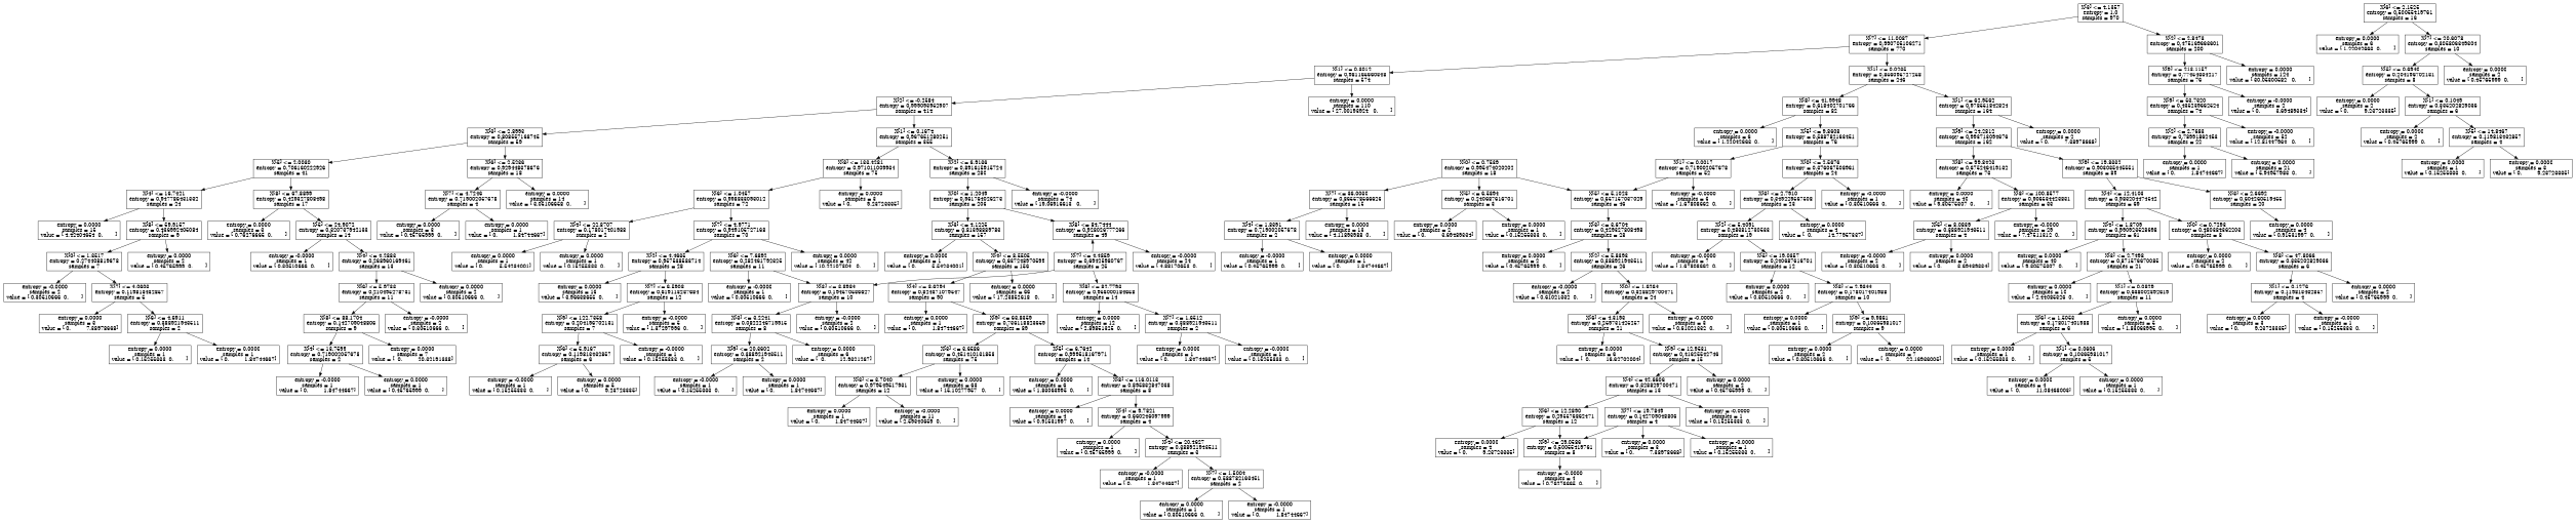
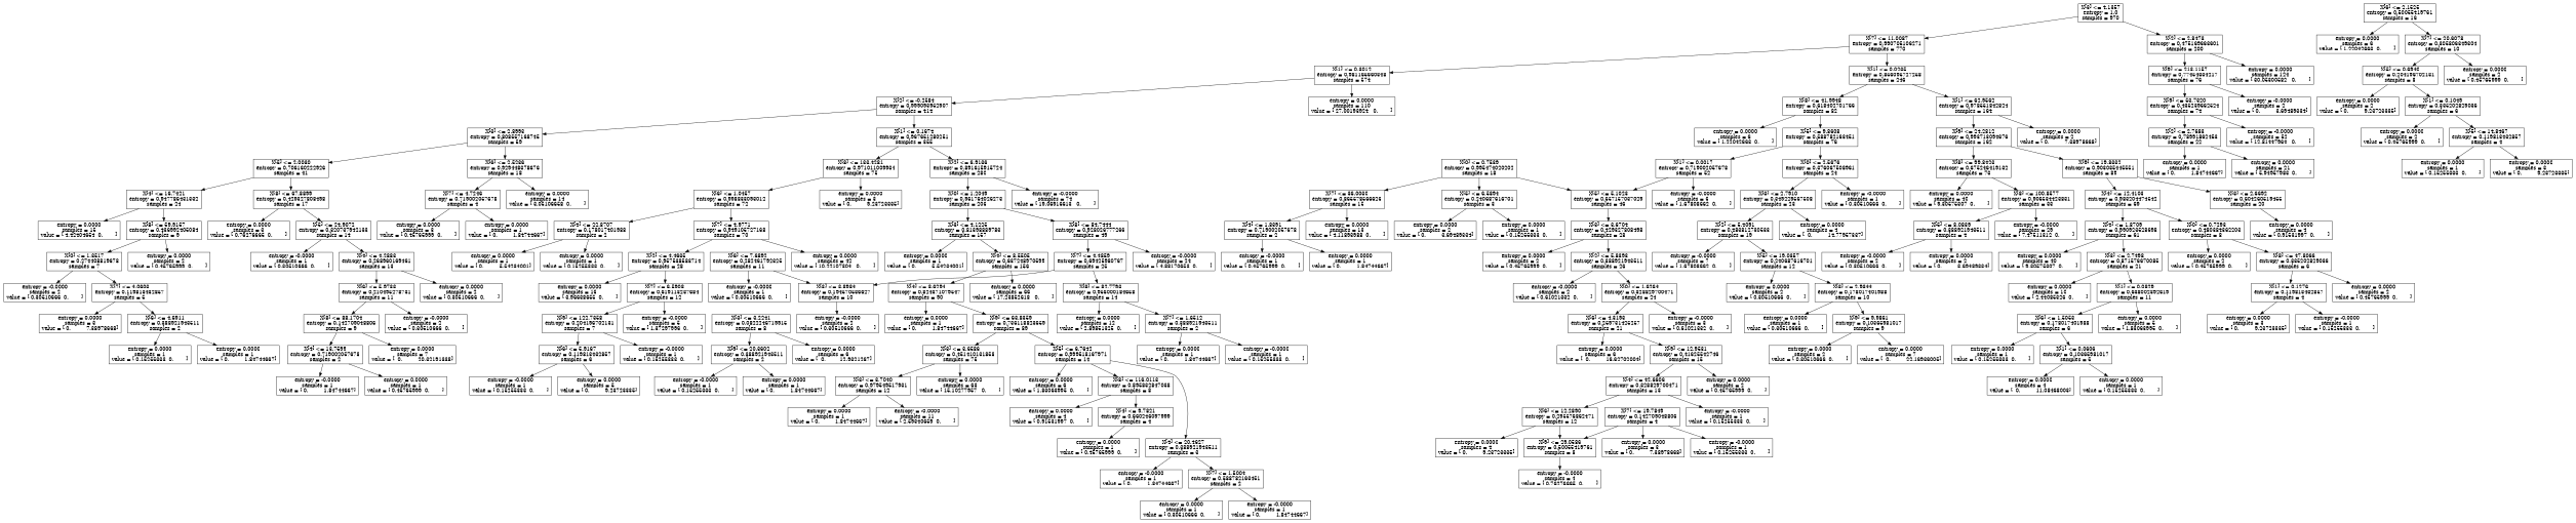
  digraph {
    fontname="DejaVu Serif"
    node [fontname="DejaVu Serif" shape=box]
    edge [fontname="DejaVu Serif"]
    n1 [label="X[3] <= 4.1357\nentropy = 1.0\nsamples = 970"]
    n2 [label="X[7] <= 11.0087\nentropy = 0.990705106271\nsamples = 770"]
    n3 [label="X[2] <= 2.8473\nentropy = 0.475169663601\nsamples = 200"]
    n4 [label="X[1] <= 0.3012\nentropy = 0.981165660348\nsamples = 574"]
    n5 [label="X[1] <= 0.0235\nentropy = 0.856095727258\nsamples = 246"]
    n6 [label="X[9] <= 213.1157\nentropy = 0.77454334217\nsamples = 76"]
    n7 [label="entropy = 0.0000\nsamples = 124\nvalue = [ 30.05300582   0.        ]"]
    n8 [label="X[2] <= -0.2584\nentropy = 0.999093952907\nsamples = 414"]
    n9 [label="entropy = 0.0000\nsamples = 110\nvalue = [ 27.00193924   0.        ]"]
    n10 [label="X[8] <= 41.9948\nentropy = 0.618402701766\nsamples = 82"]
    n11 [label="X[1] <= 62.9562\nentropy = 0.978551842824\nsamples = 164"]
    n12 [label="X[3] <= 2.8993\nentropy = 0.808557168745\nsamples = 59"]
    n13 [label="X[1] <= 0.1674\nentropy = 0.967651280251\nsamples = 355"]
    n14 [label="X[6] <= 2.5236\nentropy = 0.929448378676\nsamples = 18"]
    n15 [label="X[5] <= 2.0030\nentropy = 0.706160222926\nsamples = 41"]
    n16 [label="X[2] <= 6.9136\nentropy = 0.891615915724\nsamples = 280"]
    n17 [label="X[8] <= 133.4281\nentropy = 0.971011009934\nsamples = 75"]
    n18 [label="X[7] <= 4.7246\nentropy = 0.719002057678\nsamples = 4"]
    n19 [label="entropy = 0.0000\nsamples = 14\nvalue = [ 3.05106658  0.        ]"]
    n20 [label="X[4] <= 16.7421\nentropy = 0.947786431332\nsamples = 24"]
    n21 [label="X[8] <= 67.8899\nentropy = 0.429327808498\nsamples = 17"]
    n22 [label="entropy = 0.0000\nsamples = 3\nvalue = [ 0.45765999  0.        ]"]
    n23 [label="entropy = 0.0000\nsamples = 1\nvalue = [ 0.          1.84744667]"]
    n24 [label="entropy = 0.0000\nsamples = 15\nvalue = [ 4.42404654  0.        ]"]
    n25 [label="X[8] <= 59.9157\nentropy = 0.436992405084\nsamples = 9"]
    n26 [label="entropy = 0.0000\nsamples = 3\nvalue = [ 0.76276665  0.        ]"]
    n27 [label="X[5] <= 24.9072\nentropy = 0.320737942133\nsamples = 14"]
    n28 [label="entropy = 0.0000\nsamples = 2\nvalue = [ 0.45765999  0.        ]"]
    n29 [label="X[0] <= 1.3517\nentropy = 0.274408819678\nsamples = 7"]
    n30 [label="X[7] <= 4.0603\nentropy = 0.119813432857\nsamples = 5"]
    n31 [label="entropy = -0.0000\nsamples = 2\nvalue = [ 0.30510666  0.        ]"]
    n32 [label="entropy = 0.0000\nsamples = 3\nvalue = [ 0.          7.38978668]"]
    n33 [label="X[6] <= 4.6911\nentropy = 0.388921943511\nsamples = 2"]
    n34 [label="entropy = 0.0000\nsamples = 1\nvalue = [ 0.15255333  0.        ]"]
    n35 [label="entropy = 0.0000\nsamples = 1\nvalue = [ 0.          1.84744667]"]
    n36 [label="X[4] <= 4.2883\nentropy = 0.268960169461\nsamples = 13"]
    n37 [label="entropy = -0.0000\nsamples = 1\nvalue = [ 0.30510666  0.        ]"]
    n38 [label="entropy = 0.0000\nsamples = 2\nvalue = [ 0.30510666  0.        ]"]
    n39 [label="X[6] <= 5.9733\nentropy = 0.210495278731\nsamples = 11"]
    n40 [label="X[8] <= 88.1704\nentropy = 0.142709048806\nsamples = 9"]
    n41 [label="entropy = -0.0000\nsamples = 2\nvalue = [ 0.30510666  0.        ]"]
    n42 [label="X[4] <= 13.7599\nentropy = 0.719002057678\nsamples = 2"]
    n43 [label="entropy = 0.0000\nsamples = 7\nvalue = [  0.          20.32191338]"]
    n44 [label="entropy = 0.0000\nsamples = 1\nvalue = [ 0.45765999  0.        ]"]
    n45 [label="entropy = -0.0000\nsamples = 1\nvalue = [ 0.          1.84744667]"]
    n46 [label="X[0] <= 1.2049\nentropy = 0.961764026273\nsamples = 206"]
    n47 [label="entropy = -0.0000\nsamples = 74\nvalue = [ 19.06916613   0.        ]"]
    n48 [label="X[6] <= 1.0457\nentropy = 0.998833093012\nsamples = 72"]
    n49 [label="entropy = 0.0000\nsamples = 3\nvalue = [ 0.          9.23723335]"]
    n50 [label="X[3] <= 4.1225\nentropy = 0.81398889783\nsamples = 157"]
    n51 [label="X[8] <= 84.7444\nentropy = 0.928026777266\nsamples = 49"]
    n52 [label="X[4] <= 8.5505\nentropy = 0.637248970599\nsamples = 156"]
    n53 [label="entropy = 0.0000\nsamples = 1\nvalue = [ 0.          5.54234001]"]
    n54 [label="X[7] <= 4.4859\nentropy = 0.69425980767\nsamples = 25"]
    n55 [label="entropy = -0.0000\nsamples = 24\nvalue = [ 4.88170653  0.        ]"]
    n56 [label="entropy = 0.0000\nsamples = 66\nvalue = [ 17.23852618   0.        ]"]
    n57 [label="X[4] <= 8.6294\nentropy = 0.824371079547\nsamples = 90"]
    n58 [label="entropy = 0.0000\nsamples = 1\nvalue = [ 0.          1.84744667]"]
    n59 [label="X[9] <= 63.8359\nentropy = 0.736118823659\nsamples = 89"]
    n60 [label="X[3] <= 3.6586\nentropy = 0.451410131858\nsamples = 75"]
    n61 [label="X[5] <= 6.7642\nentropy = 0.999518167971\nsamples = 14"]
    n62 [label="entropy = 0.0000\nsamples = 63\nvalue = [ 15.10277957   0.        ]"]
    n63 [label="X[3] <= 3.7040\nentropy = 0.979549517931\nsamples = 12"]
    n64 [label="X[8] <= 116.0113\nentropy = 0.895832847038\nsamples = 8"]
    n65 [label="entropy = 0.0000\nsamples = 6\nvalue = [ 1.83063995  0.        ]"]
    n66 [label="entropy = 0.0000\nsamples = 1\nvalue = [ 0.          1.84744667]"]
    n67 [label="entropy = -0.0000\nsamples = 11\nvalue = [ 2.59340659  0.        ]"]
    n68 [label="entropy = 0.0000\nsamples = 4\nvalue = [ 0.91531997  0.        ]"]
    n69 [label="X[4] <= 9.7821\nentropy = 0.660246097999\nsamples = 4"]
    n70 [label="entropy = 0.0000\nsamples = 1\nvalue = [ 0.45765999  0.        ]"]
    n71 [label="X[4] <= 20.4627\nentropy = 0.388921943511\nsamples = 3"]
    n72 [label="X[7] <= 1.5004\nentropy = 0.588782163451\nsamples = 2"]
    n73 [label="entropy = -0.0000\nsamples = 1\nvalue = [ 0.          1.84744667]"]
    n74 [label="entropy = 0.0000\nsamples = 1\nvalue = [ 0.30510666  0.        ]"]
    n75 [label="entropy = -0.0000\nsamples = 1\nvalue = [ 0.          1.84744667]"]
    n76 [label="X[8] <= 82.7793\nentropy = 0.956000184658\nsamples = 14"]
    n77 [label="X[3] <= 3.8984\nentropy = 0.194570536627\nsamples = 10"]
    n78 [label="entropy = 0.0000\nsamples = 12\nvalue = [ 2.89851325  0.        ]"]
    n79 [label="X[7] <= 1.6512\nentropy = 0.388921943511\nsamples = 2"]
    n80 [label="X[6] <= 7.6892\nentropy = 0.282461792325\nsamples = 11"]
    n81 [label="entropy = -0.0000\nsamples = 1\nvalue = [ 0.30510666  0.        ]"]
    n82 [label="entropy = 0.0000\nsamples = 1\nvalue = [ 0.          1.84744667]"]
    n83 [label="entropy = -0.0000\nsamples = 1\nvalue = [ 0.15255333  0.        ]"]
    n84 [label="X[3] <= 3.2241\nentropy = 0.0822246719915\nsamples = 8"]
    n85 [label="entropy = -0.0000\nsamples = 2\nvalue = [ 0.30510666  0.        ]"]
    n86 [label="X[9] <= 20.3602\nentropy = 0.388921943511\nsamples = 2"]
    n87 [label="entropy = 0.0000\nsamples = 6\nvalue = [  0.         12.9321267]"]
    n88 [label="entropy = 0.0000\nsamples = 1\nvalue = [ 0.          1.84744667]"]
    n89 [label="entropy = -0.0000\nsamples = 1\nvalue = [ 0.15255333  0.        ]"]
    n90 [label="X[4] <= 22.8707\nentropy = 0.178017401988\nsamples = 2"]
    n91 [label="X[7] <= 4.9771\nentropy = 0.949105727168\nsamples = 70"]
    n92 [label="entropy = 0.0000\nsamples = 1\nvalue = [ 0.15255333  0.        ]"]
    n93 [label="entropy = 0.0000\nsamples = 1\nvalue = [ 0.          5.54234001]"]
    n94 [label="entropy = 0.0000\nsamples = 42\nvalue = [ 10.22107304   0.        ]"]
    n95 [label="X[2] <= 4.4635\nentropy = 0.957538583714\nsamples = 28"]
    n96 [label="X[7] <= 6.5908\nentropy = 0.619113237684\nsamples = 12"]
    n97 [label="entropy = 0.0000\nsamples = 16\nvalue = [ 3.96638655  0.        ]"]
    n98 [label="X[9] <= 122.7358\nentropy = 0.204196702131\nsamples = 7"]
    n99 [label="entropy = -0.0000\nsamples = 5\nvalue = [ 1.37297996  0.        ]"]
    n100 [label="X[6] <= 5.9167\nentropy = 0.119813432857\nsamples = 6"]
    n101 [label="entropy = -0.0000\nsamples = 1\nvalue = [ 0.15255333  0.        ]"]
    n102 [label="entropy = 0.0000\nsamples = 5\nvalue = [ 0.          9.23723335]"]
    n103 [label="entropy = -0.0000\nsamples = 1\nvalue = [ 0.15255333  0.        ]"]
    n104 [label="entropy = 0.0000\nsamples = 6\nvalue = [ 1.22042663  0.        ]"]
    n105 [label="X[5] <= 9.8608\nentropy = 0.588782163451\nsamples = 76"]
    n106 [label="X[9] <= 24.2812\nentropy = 0.993713094676\nsamples = 162"]
    n107 [label="entropy = 0.0000\nsamples = 2\nvalue = [ 0.          7.38978668]"]
    n108 [label="X[1] <= 0.0017\nentropy = 0.719002057678\nsamples = 52"]
    n109 [label="X[0] <= 2.5676\nentropy = 0.376067508961\nsamples = 24"]
    n110 [label="X[5] <= 5.1023\nentropy = 0.657157037029\nsamples = 46"]
    n111 [label="entropy = -0.0000\nsamples = 6\nvalue = [ 1.67808662  0.        ]"]
    n112 [label="X[3] <= 2.7910\nentropy = 0.349229567508\nsamples = 23"]
    n113 [label="entropy = -0.0000\nsamples = 1\nvalue = [ 0.30510666  0.        ]"]
    n114 [label="X[3] <= 3.6704\nentropy = 0.429327808498\nsamples = 28"]
    n115 [label="X[2] <= 5.8393\nentropy = 0.388921943511\nsamples = 26"]
    n116 [label="entropy = 0.0000\nsamples = 2\nvalue = [ 0.45765999  0.        ]"]
    n117 [label="X[0] <= 0.7539\nentropy = 0.995474020202\nsamples = 18"]
    n118 [label="X[5] <= 6.5894\nentropy = 0.240687616701\nsamples = 3"]
    n119 [label="X[7] <= 36.0030\nentropy = 0.865578566626\nsamples = 15"]
    n120 [label="X[0] <= 1.6264\nentropy = 0.328829700471\nsamples = 24"]
    n121 [label="entropy = -0.0000\nsamples = 2\nvalue = [ 0.61021332  0.        ]"]
    n122 [label="X[6] <= 4.3193\nentropy = 0.259731425257\nsamples = 21"]
    n123 [label="entropy = -0.0000\nsamples = 3\nvalue = [ 0.61021332  0.        ]"]
    n124 [label="entropy = 0.0000\nsamples = 6\nvalue = [  0.          16.62702004]"]
    n125 [label="X[9] <= 12.9531\nentropy = 0.41625542746\nsamples = 15"]
    n126 [label="entropy = 0.0000\nsamples = 2\nvalue = [ 0.45765999  0.        ]"]
    n127 [label="X[4] <= 42.6606\nentropy = 0.328829700471\nsamples = 13"]
    n128 [label="X[6] <= 12.2890\nentropy = 0.295576862471\nsamples = 12"]
    n129 [label="entropy = -0.0000\nsamples = 1\nvalue = [ 0.15255333  0.        ]"]
    n130 [label="entropy = 0.0000\nsamples = 4\nvalue = [ 0.          9.23723335]"]
    n131 [label="X[9] <= 29.0586\nentropy = 0.50055419761\nsamples = 8"]
    n132 [label="entropy = -0.0000\nsamples = 4\nvalue = [ 0.76276665  0.        ]"]
    n133 [label="X[7] <= 19.7849\nentropy = 0.142709048806\nsamples = 4"]
    n134 [label="entropy = 0.0000\nsamples = 3\nvalue = [ 0.          7.38978668]"]
    n135 [label="entropy = -0.0000\nsamples = 1\nvalue = [ 0.15255333  0.        ]"]
    n136 [label="entropy = 0.0000\nsamples = 1\nvalue = [ 0.15255333  0.        ]"]
    n137 [label="entropy = 0.0000\nsamples = 2\nvalue = [ 0.          3.69489334]"]
    n138 [label="entropy = 0.0000\nsamples = 13\nvalue = [ 4.11893988  0.        ]"]
    n139 [label="X[4] <= 1.8391\nentropy = 0.719002057678\nsamples = 2"]
    n140 [label="entropy = 0.0000\nsamples = 1\nvalue = [ 0.          1.84744667]"]
    n141 [label="entropy = -0.0000\nsamples = 1\nvalue = [ 0.45765999  0.        ]"]
    n142 [label="entropy = 0.0000\nsamples = 4\nvalue = [  0.          14.77957337]"]
    n143 [label="X[2] <= 5.4091\nentropy = 0.483812730533\nsamples = 19"]
    n144 [label="X[5] <= 19.0357\nentropy = 0.240687616701\nsamples = 12"]
    n145 [label="entropy = -0.0000\nsamples = 7\nvalue = [ 1.67808662  0.        ]"]
    n146 [label="X[3] <= 2.9344\nentropy = 0.178017401988\nsamples = 10"]
    n147 [label="entropy = 0.0000\nsamples = 2\nvalue = [ 0.30510666  0.        ]"]
    n148 [label="entropy = 0.0000\nsamples = 1\nvalue = [ 0.30510666  0.        ]"]
    n149 [label="X[9] <= 9.9861\nentropy = 0.10365981017\nsamples = 9"]
    n150 [label="entropy = 0.0000\nsamples = 2\nvalue = [ 0.30510666  0.        ]"]
    n151 [label="entropy = 0.0000\nsamples = 7\nvalue = [  0.          22.16936005]"]
    n152 [label="X[9] <= 19.8332\nentropy = 0.903035445551\nsamples = 89"]
    n153 [label="X[8] <= 99.8423\nentropy = 0.675246419132\nsamples = 73"]
    n154 [label="X[4] <= 12.4103\nentropy = 0.983204474542\nsamples = 69"]
    n155 [label="X[3] <= 2.6692\nentropy = 0.604260519455\nsamples = 20"]
    n156 [label="entropy = 0.0000\nsamples = 40\nvalue = [ 9.30575307  0.        ]"]
    n157 [label="X[8] <= 100.8577\nentropy = 0.906534423831\nsamples = 33"]
    n158 [label="X[4] <= 1.8709\nentropy = 0.990923528698\nsamples = 61"]
    n159 [label="X[0] <= 0.7293\nentropy = 0.480384362203\nsamples = 8"]
    n160 [label="entropy = 0.0000\nsamples = 4\nvalue = [ 0.91531997  0.        ]"]
    n161 [label="X[3] <= 2.7498\nentropy = 0.871576670085\nsamples = 21"]
    n162 [label="entropy = 0.0000\nsamples = 40\nvalue = [ 9.30575307  0.        ]"]
    n163 [label="X[8] <= 47.8066\nentropy = 0.335202829036\nsamples = 6"]
    n164 [label="entropy = 0.0000\nsamples = 2\nvalue = [ 0.45765999  0.        ]"]
    n165 [label="X[1] <= 0.0829\nentropy = 0.638002392619\nsamples = 11"]
    n166 [label="entropy = 0.0000\nsamples = 10\nvalue = [ 2.44085326  0.        ]"]
    n167 [label="X[6] <= 1.5053\nentropy = 0.178017401988\nsamples = 6"]
    n168 [label="entropy = 0.0000\nsamples = 5\nvalue = [ 1.83063995  0.        ]"]
    n169 [label="entropy = 0.0000\nsamples = 1\nvalue = [ 0.15255333  0.        ]"]
    n170 [label="X[1] <= 0.0606\nentropy = 0.10365981017\nsamples = 5"]
    n171 [label="entropy = 0.0000\nsamples = 1\nvalue = [ 0.15255333  0.        ]"]
    n172 [label="entropy = 0.0000\nsamples = 4\nvalue = [  0.          11.08468003]"]
    n173 [label="entropy = 0.0000\nsamples = 2\nvalue = [ 0.45765999  0.        ]"]
    n174 [label="X[1] <= 0.1276\nentropy = 0.119813432857\nsamples = 4"]
    n175 [label="entropy = 0.0000\nsamples = 3\nvalue = [ 0.          9.23723335]"]
    n176 [label="entropy = -0.0000\nsamples = 1\nvalue = [ 0.15255333  0.        ]"]
    n177 [label="X[6] <= 2.1525\nentropy = 0.50055419761\nsamples = 16"]
    n178 [label="entropy = 0.0000\nsamples = 6\nvalue = [ 1.22042663  0.        ]"]
    n179 [label="X[7] <= 20.6078\nentropy = 0.305806349304\nsamples = 10"]
    n180 [label="X[5] <= 0.6940\nentropy = 0.204196702131\nsamples = 8"]
    n181 [label="entropy = 0.0000\nsamples = 2\nvalue = [ 0.45765999  0.        ]"]
    n182 [label="entropy = 0.0000\nsamples = 2\nvalue = [ 0.          9.23723335]"]
    n183 [label="X[1] <= 0.1049\nentropy = 0.335202829036\nsamples = 6"]
    n184 [label="entropy = 0.0000\nsamples = 2\nvalue = [ 0.45765999  0.        ]"]
    n185 [label="X[5] <= 14.8467\nentropy = 0.119813432857\nsamples = 4"]
    n186 [label="entropy = 0.0000\nsamples = 1\nvalue = [ 0.15255333  0.        ]"]
    n187 [label="entropy = 0.0000\nsamples = 3\nvalue = [ 0.          9.23723335]"]
    n188 [label="X[5] <= 8.0839\nentropy = 0.388921943511\nsamples = 4"]
    n189 [label="entropy = -0.0000\nsamples = 29\nvalue = [ 7.47511312  0.        ]"]
    n190 [label="entropy = 0.0000\nsamples = 2\nvalue = [ 0.          3.69489334]"]
    n191 [label="entropy = -0.0000\nsamples = 2\nvalue = [ 0.30510666  0.        ]"]
    n192 [label="X[9] <= 53.7320\nentropy = 0.435239662524\nsamples = 74"]
    n193 [label="entropy = -0.0000\nsamples = 2\nvalue = [ 0.          3.69489334]"]
    n194 [label="X[2] <= 2.7683\nentropy = 0.78991862453\nsamples = 22"]
    n195 [label="entropy = -0.0000\nsamples = 52\nvalue = [ 12.81447964   0.        ]"]
    n196 [label="entropy = 0.0000\nsamples = 21\nvalue = [ 5.94957983  0.        ]"]
    n197 [label="entropy = 0.0000\nsamples = 1\nvalue = [ 0.          1.84744667]"]
    n1 -> n2
    n1 -> n3
    n2 -> n4
    n2 -> n5
    n3 -> n6
    n3 -> n7
    n4 -> n8
    n4 -> n9
    n5 -> n10
    n5 -> n11
    n6 -> n192
    n6 -> n193
    n8 -> n12
    n8 -> n13
    n10 -> n104
    n10 -> n105
    n11 -> n106
    n11 -> n107
    n12 -> n14
    n12 -> n15
    n13 -> n16
    n13 -> n17
    n14 -> n18
    n14 -> n19
    n15 -> n20
    n15 -> n21
    n16 -> n46
    n16 -> n47
    n17 -> n48
    n17 -> n49
    n18 -> n22
    n18 -> n23
    n20 -> n24
    n20 -> n25
    n21 -> n26
    n21 -> n27
    n25 -> n28
    n25 -> n29
    n27 -> n36
    n27 -> n37
    n29 -> n30
    n29 -> n31
    n30 -> n32
    n30 -> n33
    n33 -> n34
    n33 -> n35
    n36 -> n38
    n36 -> n39
    n39 -> n40
    n39 -> n41
    n40 -> n42
    n40 -> n43
    n42 -> n44
    n42 -> n45
    n46 -> n50
    n46 -> n51
    n48 -> n90
    n48 -> n91
    n50 -> n52
    n50 -> n53
-   n54 -> n51
+   n51 -> n54
    n51 -> n55
    n52 -> n56
    n52 -> n57
    n54 -> n76
    n54 -> n77
    n57 -> n58
    n57 -> n59
    n59 -> n60
    n59 -> n61
    n60 -> n62
    n60 -> n63
    n61 -> n64
    n61 -> n65
    n63 -> n66
    n63 -> n67
    n64 -> n68
    n64 -> n69
    n69 -> n70
-   n69 -> n71
+   n61 -> n71
    n71 -> n72
    n71 -> n73
    n72 -> n74
    n72 -> n75
    n76 -> n78
    n76 -> n79
-   n77 -> n84
    n77 -> n85
    n79 -> n82
    n79 -> n83
    n80 -> n77
    n80 -> n81
    n84 -> n86
    n84 -> n87
    n86 -> n88
    n86 -> n89
    n90 -> n92
    n90 -> n93
    n91 -> n94
    n91 -> n95
    n95 -> n96
    n95 -> n97
    n96 -> n98
    n96 -> n99
    n98 -> n100
    n98 -> n101
    n100 -> n102
    n100 -> n103
    n105 -> n108
    n105 -> n109
    n106 -> n152
    n106 -> n153
    n108 -> n110
    n108 -> n111
    n109 -> n112
    n109 -> n113
    n110 -> n114
    n112 -> n142
    n112 -> n143
    n114 -> n115
    n114 -> n116
    n115 -> n120
    n115 -> n121
    n117 -> n110
    n117 -> n118
    n117 -> n119
    n118 -> n136
    n118 -> n137
    n119 -> n138
    n119 -> n139
    n120 -> n122
    n120 -> n123
    n122 -> n124
    n122 -> n125
    n125 -> n126
    n125 -> n127
    n127 -> n128
    n127 -> n129
    n128 -> n130
    n128 -> n131
    n131 -> n132
    n133 -> n131
    n133 -> n134
    n133 -> n135
    n139 -> n140
    n139 -> n141
    n143 -> n144
    n143 -> n145
    n144 -> n146
    n144 -> n147
    n146 -> n148
    n146 -> n149
    n149 -> n150
    n149 -> n151
    n152 -> n154
    n152 -> n155
    n153 -> n156
    n153 -> n157
    n154 -> n158
    n154 -> n159
    n155 -> n160
    n157 -> n188
    n157 -> n189
    n158 -> n161
    n158 -> n162
    n159 -> n163
    n159 -> n164
    n161 -> n165
    n161 -> n166
    n163 -> n173
    n163 -> n174
    n165 -> n167
    n165 -> n168
    n167 -> n169
    n167 -> n170
    n170 -> n171
    n170 -> n172
    n174 -> n175
    n174 -> n176
    n177 -> n178
    n177 -> n179
    n179 -> n180
    n179 -> n181
    n180 -> n182
    n180 -> n183
    n183 -> n184
    n183 -> n185
    n185 -> n186
    n185 -> n187
    n188 -> n190
    n188 -> n191
    n192 -> n194
    n192 -> n195
    n194 -> n196
    n194 -> n197
  }
